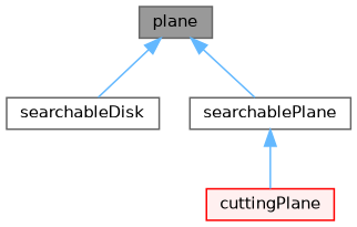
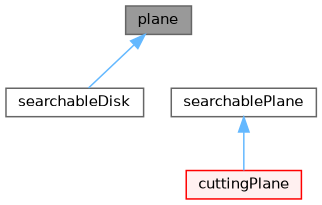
  digraph {
    node [color=gray40 fillcolor=white fontname=Helvetica fontsize=10 shape=box style=filled]
    edge [color=steelblue1 dir=back fontname=Helvetica fontsize=10 labelfontname=Helvetica labelfontsize=10 style=solid]
    n1 [fillcolor=grey60 fontcolor=black height=0.2 label=plane width=0.4]
    n2 [height=0.2 label=searchableDisk width=0.4]
    n3 [height=0.2 label=searchablePlane width=0.4]
    n4 [color=red fillcolor="#FFF0F0" height=0.2 label=cuttingPlane width=0.4]
    n1 -> n2
-   n1 -> n3
    n3 -> n4
  }
